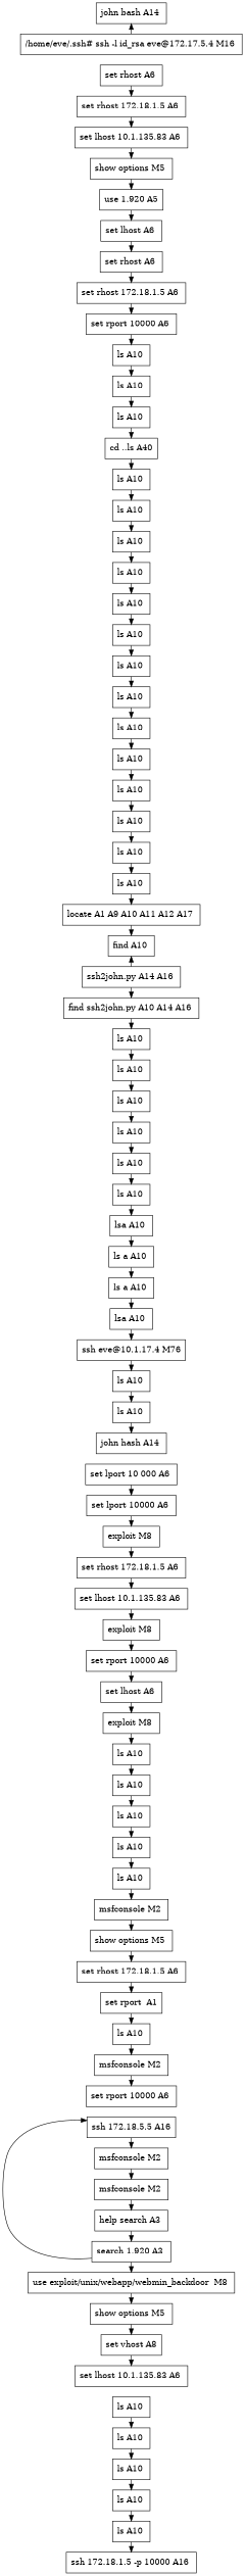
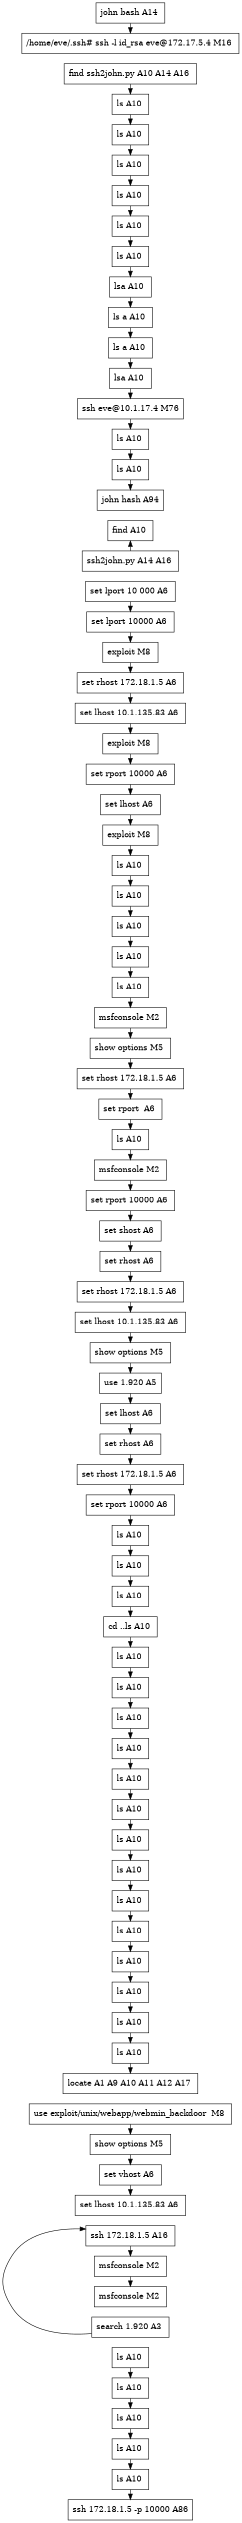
  digraph {
    rankdir=LR
    node [shape=box]
    edge [constraint=false]
    n1 [label="ls A10 "]
    n2 [label="ls A10 "]
    n3 [label="ls A10 "]
    n4 [label="ls A10 "]
    n5 [label="ls A10 "]
-   n6 [label="ssh 172.18.1.5 -p 10000 A16 "]
-   n7 [label="ssh 172.18.5.5 A16"]
+   n6 [label="ssh 172.18.1.5 -p 10000 A86"]
+   n7 [label="ssh 172.18.1.5 A16 "]
    n8 [label="msfconsole M2 "]
    n9 [label="msfconsole M2 "]
-   n10 [label="help search A3 "]
    n11 [label="search 1.920 A3 "]
    n12 [label="use exploit/unix/webapp/webmin_backdoor  M8 "]
    n13 [label="show options M5 "]
-   n14 [label="set vhost A8"]
+   n14 [label="set vhost A6 "]
    n15 [label="set lhost 10.1.135.83 A6 "]
    n16 [label="set lport 10 000 A6 "]
    n17 [label="set lport 10000 A6 "]
    n18 [label="exploit M8 "]
    n19 [label="set rhost 172.18.1.5 A6 "]
    n20 [label="set lhost 10.1.135.83 A6 "]
    n21 [label="exploit M8 "]
    n22 [label="set rport 10000 A6 "]
    n23 [label="set lhost A6 "]
    n24 [label="exploit M8 "]
    n25 [label="ls A10 "]
    n26 [label="ls A10 "]
    n27 [label="ls A10 "]
    n28 [label="ls A10 "]
    n29 [label="ls A10 "]
    n30 [label="msfconsole M2 "]
    n31 [label="show options M5 "]
    n32 [label="set rhost 172.18.1.5 A6 "]
-   n33 [label="set rport  A1"]
+   n33 [label="set rport  A6 "]
    n34 [label="ls A10 "]
    n35 [label="msfconsole M2 "]
    n36 [label="set rport 10000 A6 "]
+   n37 [label="set shost A6 "]
    n38 [label="set rhost A6 "]
    n39 [label="set rhost 172.18.1.5 A6 "]
    n40 [label="set lhost 10.1.135.83 A6 "]
    n41 [label="show options M5 "]
    n42 [label="use 1.920 A5"]
    n43 [label="set lhost A6 "]
    n44 [label="set rhost A6 "]
    n45 [label="set rhost 172.18.1.5 A6 "]
    n46 [label="set rport 10000 A6 "]
    n47 [label="ls A10 "]
    n48 [label="ls A10 "]
    n49 [label="ls A10 "]
-   n50 [label="cd ..ls A40"]
+   n50 [label="cd ..ls A10 "]
    n51 [label="ls A10 "]
    n52 [label="ls A10 "]
    n53 [label="ls A10 "]
    n54 [label="ls A10 "]
    n55 [label="ls A10 "]
    n56 [label="ls A10 "]
    n57 [label="ls A10 "]
    n58 [label="ls A10 "]
    n59 [label="ls A10 "]
    n60 [label="ls A10 "]
    n61 [label="ls A10 "]
    n62 [label="ls A10 "]
    n63 [label="ls A10 "]
    n64 [label="ls A10 "]
    n65 [label="locate A1 A9 A10 A11 A12 A17 "]
    n66 [label="find A10 "]
    n67 [label="ssh2john.py A14 A16 "]
    n68 [label="find ssh2john.py A10 A14 A16 "]
    n69 [label="ls A10 "]
    n70 [label="ls A10 "]
    n71 [label="ls A10 "]
    n72 [label="ls A10 "]
    n73 [label="ls A10 "]
    n74 [label="ls A10 "]
    n75 [label="lsa A10 "]
    n76 [label="ls a A10 "]
    n77 [label="ls a A10 "]
    n78 [label="lsa A10 "]
    n79 [label="ssh eve@10.1.17.4 M76"]
    n80 [label="ls A10 "]
    n81 [label="ls A10 "]
-   n82 [label="john hash A14 "]
+   n82 [label="john hash A94"]
    n83 [label="john bash A14 "]
    n84 [label="/home/eve/.ssh# ssh -l id_rsa eve@172.17.5.4 M16 "]
    n1 -> n2
    n2 -> n3
    n3 -> n4
    n4 -> n5
    n5 -> n6
    n7 -> n8
    n8 -> n9
-   n9 -> n10
-   n10 -> n11
    n11 -> n7
-   n11 -> n12
    n12 -> n13
    n13 -> n14
    n14 -> n15
    n16 -> n17
    n17 -> n18
    n18 -> n19
    n19 -> n20
    n20 -> n21
    n21 -> n22
    n22 -> n23
    n23 -> n24
    n24 -> n25
    n25 -> n26
    n26 -> n27
    n27 -> n28
    n28 -> n29
    n29 -> n30
    n30 -> n31
    n31 -> n32
    n32 -> n33
    n33 -> n34
    n34 -> n35
    n35 -> n36
+   n36 -> n37
+   n37 -> n38
    n38 -> n39
    n39 -> n40
    n40 -> n41
    n41 -> n42
    n42 -> n43
    n43 -> n44
    n44 -> n45
    n45 -> n46
    n46 -> n47
    n47 -> n48
    n48 -> n49
    n49 -> n50
    n50 -> n51
    n51 -> n52
    n52 -> n53
    n53 -> n54
    n54 -> n55
    n55 -> n56
    n56 -> n57
    n57 -> n58
    n58 -> n59
    n59 -> n60
    n60 -> n61
    n61 -> n62
    n62 -> n63
    n63 -> n64
    n64 -> n65
-   n65 -> n66
    n67 -> n66
-   n67 -> n68
    n68 -> n69
    n69 -> n70
    n70 -> n71
    n71 -> n72
    n72 -> n73
    n73 -> n74
    n74 -> n75
    n75 -> n76
    n76 -> n77
    n77 -> n78
    n78 -> n79
    n79 -> n80
    n80 -> n81
    n81 -> n82
-   n84 -> n83
+   n83 -> n84
  }
